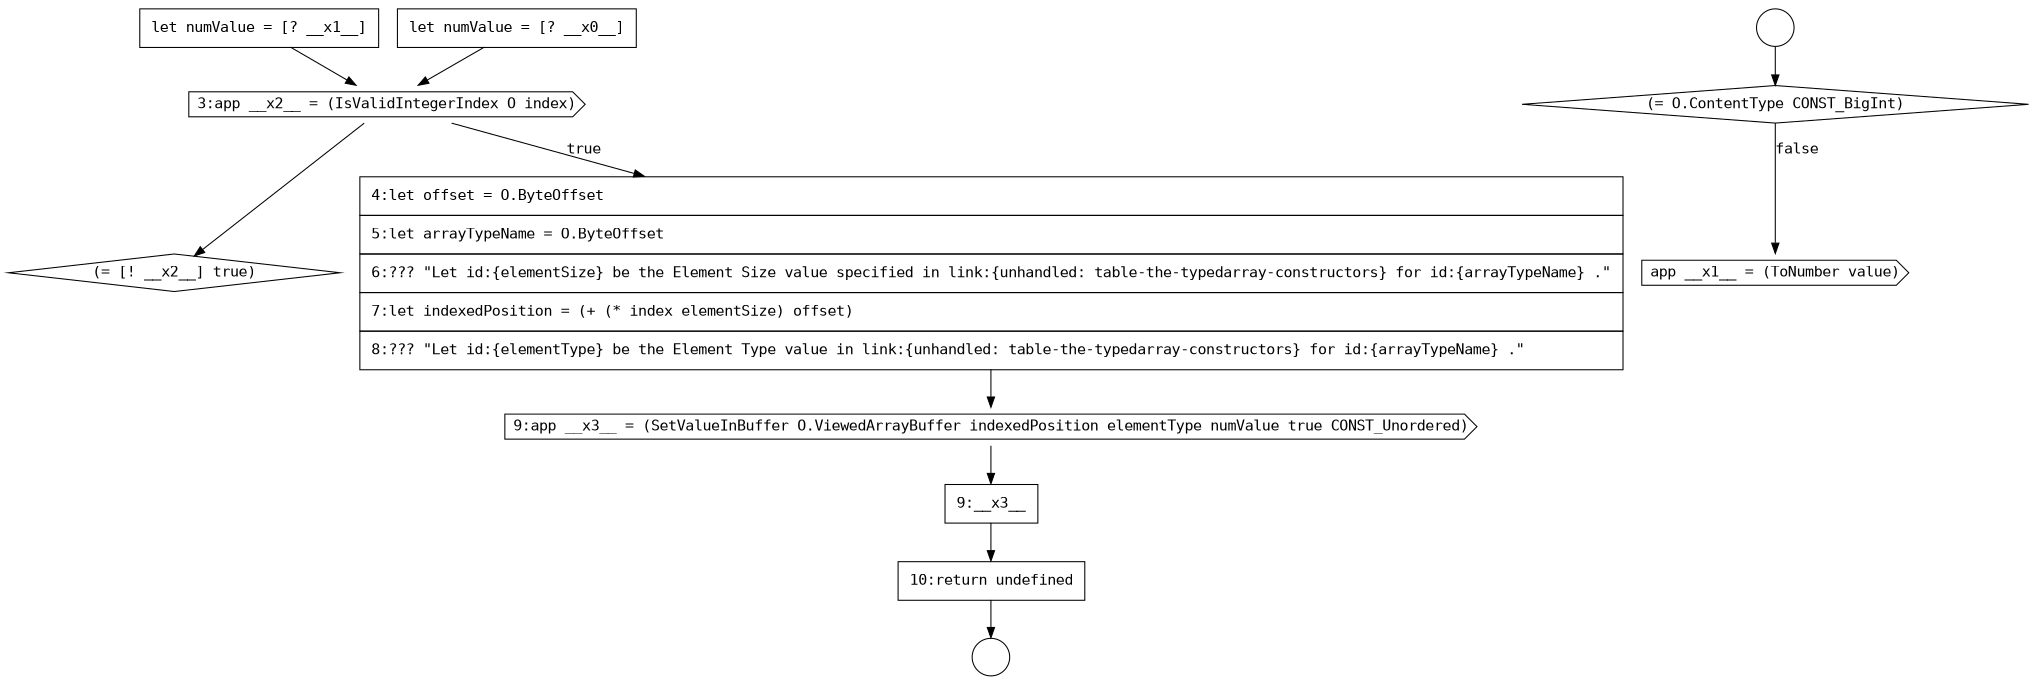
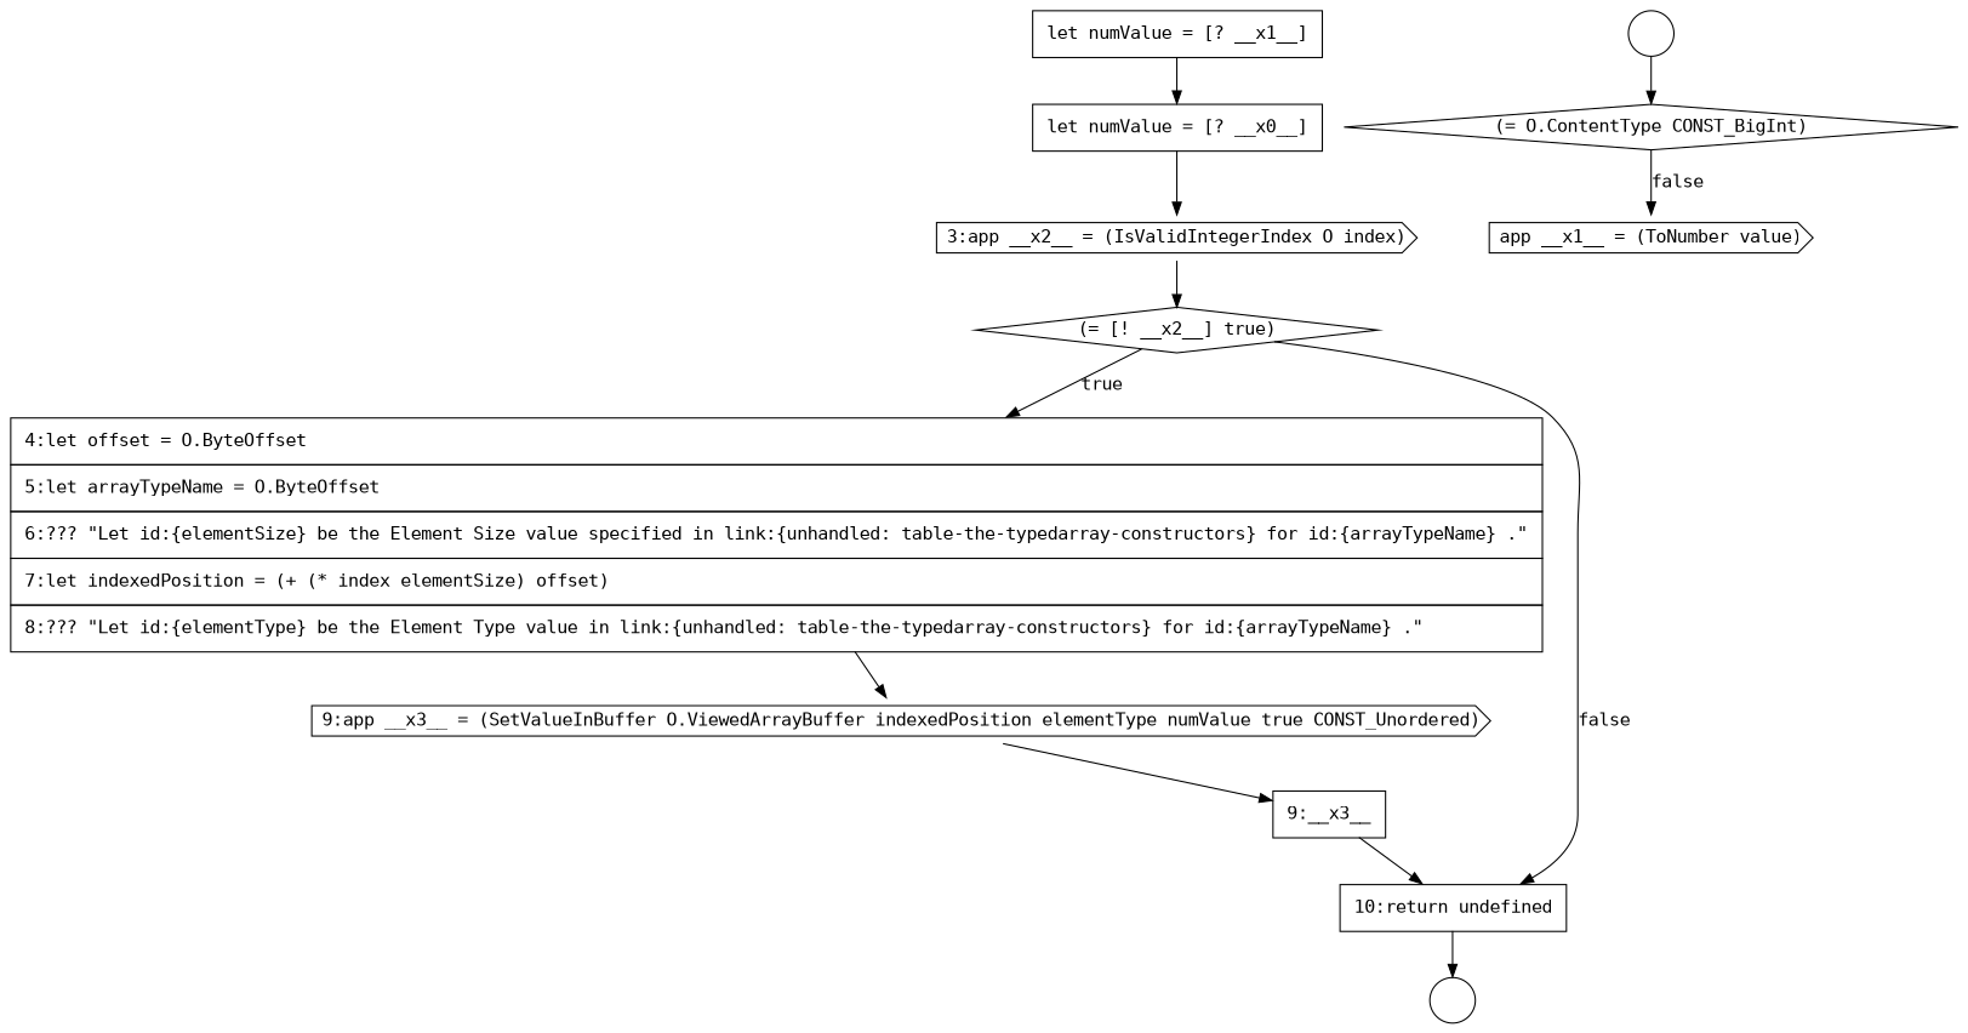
  digraph {
    fontname="DejaVu Sans Mono"
    node [color=black fillcolor=white fontname="DejaVu Sans Mono" shape=none style=filled]
    edge [color=black fontname="DejaVu Sans Mono"]
    n1 [label=<<font color="black">     <table border="0" cellborder="1" cellspacing="0" cellpadding="10">       <tr><td align="left">let numValue = [? __x1__]</td></tr>     </table>   </font>> margin=0]
    n2 [label=<<font color="black">3:app __x2__ = (IsValidIntegerIndex O index)</font>> shape=cds]
    n3 [label=<<font color="black">(= [! __x2__] true)</font>> shape=diamond]
    n4 [label=<<font color="black">     <table border="0" cellborder="1" cellspacing="0" cellpadding="10">       <tr><td align="left">4:let offset = O.ByteOffset</td></tr>       <tr><td align="left">5:let arrayTypeName = O.ByteOffset</td></tr>       <tr><td align="left">6:??? &quot;Let id:{elementSize} be the Element Size value specified in link:{unhandled: table-the-typedarray-constructors} for id:{arrayTypeName} .&quot;</td></tr>       <tr><td align="left">7:let indexedPosition = (+ (* index elementSize) offset)</td></tr>       <tr><td align="left">8:??? &quot;Let id:{elementType} be the Element Type value in link:{unhandled: table-the-typedarray-constructors} for id:{arrayTypeName} .&quot;</td></tr>     </table>   </font>> margin=0]
    n5 [label=<<font color="black">9:app __x3__ = (SetValueInBuffer O.ViewedArrayBuffer indexedPosition elementType numValue true CONST_Unordered)</font>> shape=cds]
    n6 [label=<<font color="black">     <table border="0" cellborder="1" cellspacing="0" cellpadding="10">       <tr><td align="left">9:__x3__</td></tr>     </table>   </font>> margin=0]
    n7 [label=" " shape=circle]
    n8 [label=<<font color="black">(= O.ContentType CONST_BigInt)</font>> shape=diamond]
    n9 [label=<<font color="black">app __x1__ = (ToNumber value)</font>> shape=cds]
    n10 [label=<<font color="black">     <table border="0" cellborder="1" cellspacing="0" cellpadding="10">       <tr><td align="left">10:return undefined</td></tr>     </table>   </font>> margin=0]
    n11 [label=" " shape=circle]
    n12 [label=<<font color="black">     <table border="0" cellborder="1" cellspacing="0" cellpadding="10">       <tr><td align="left">let numValue = [? __x0__]</td></tr>     </table>   </font>> margin=0]
-   n1 -> n2
+   n1 -> n12
    n2 -> n3
-   n2 -> n4 [label=<<font color="black">true</font>>]
+   n3 -> n4 [label=<<font color="black">true</font>>]
+   n3 -> n10 [label=<<font color="black">false</font>>]
    n4 -> n5
    n5 -> n6
    n6 -> n10
    n7 -> n8
    n8 -> n9 [label=<<font color="black">false</font>>]
    n10 -> n11
    n12 -> n2
  }
